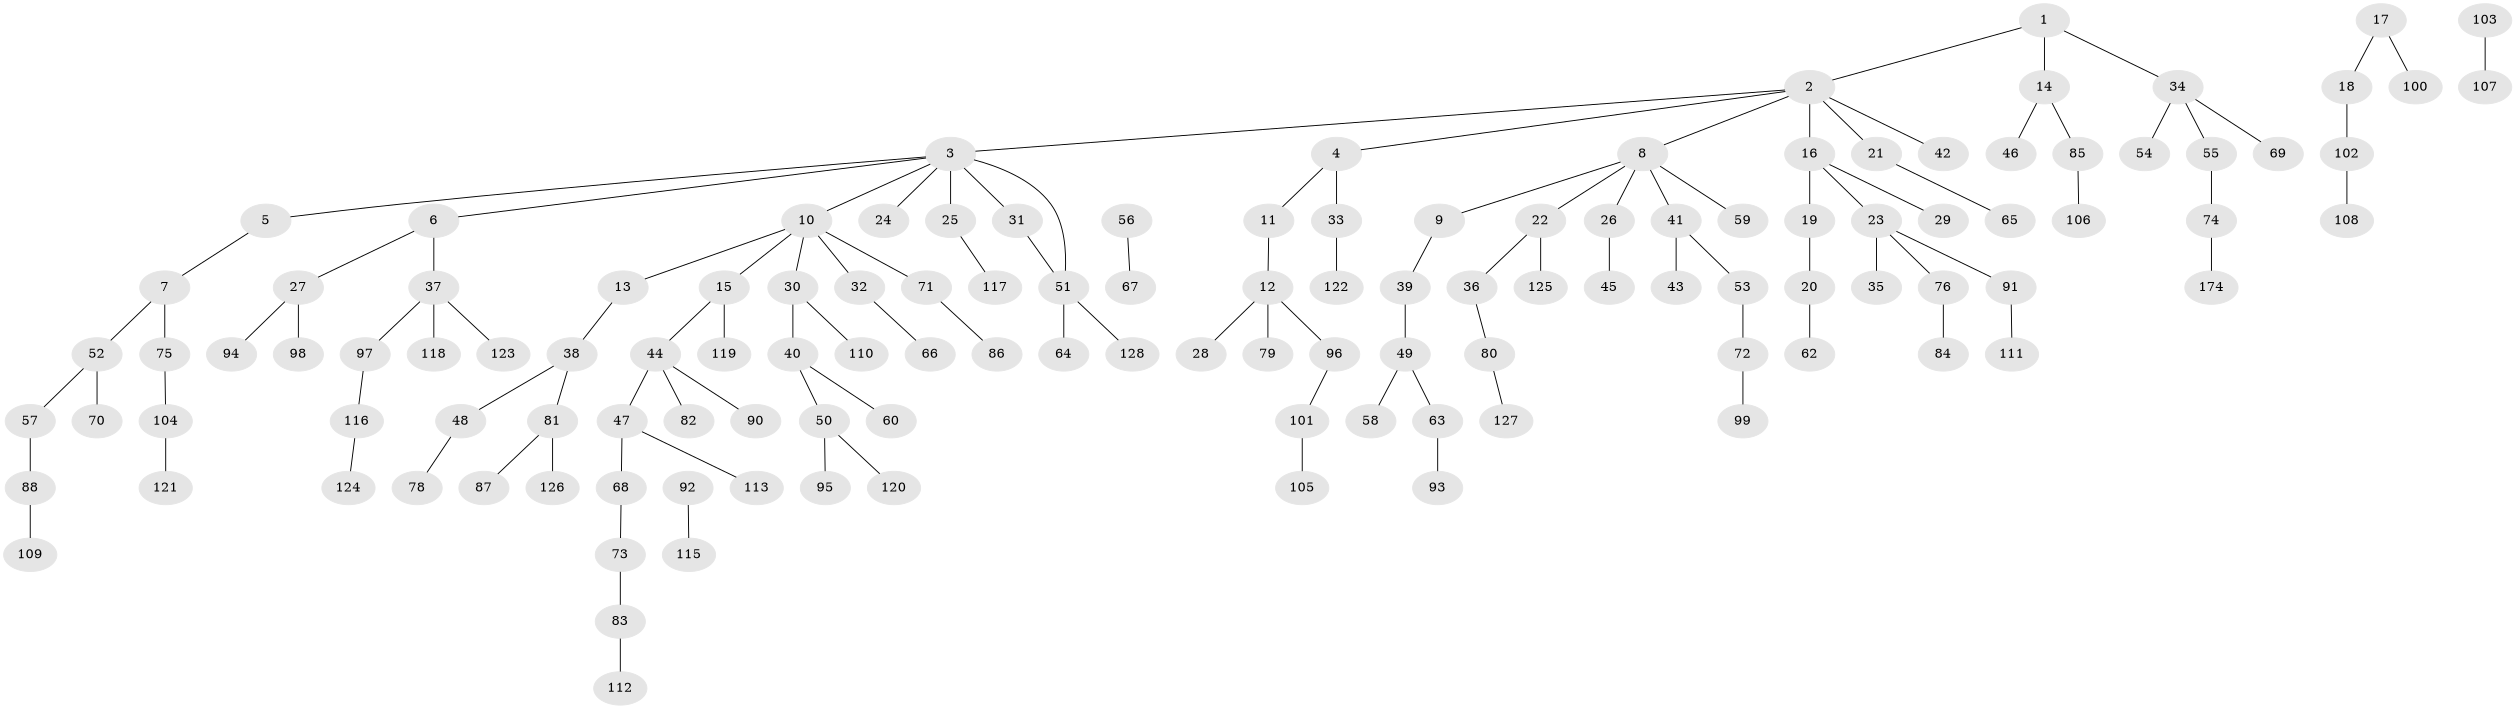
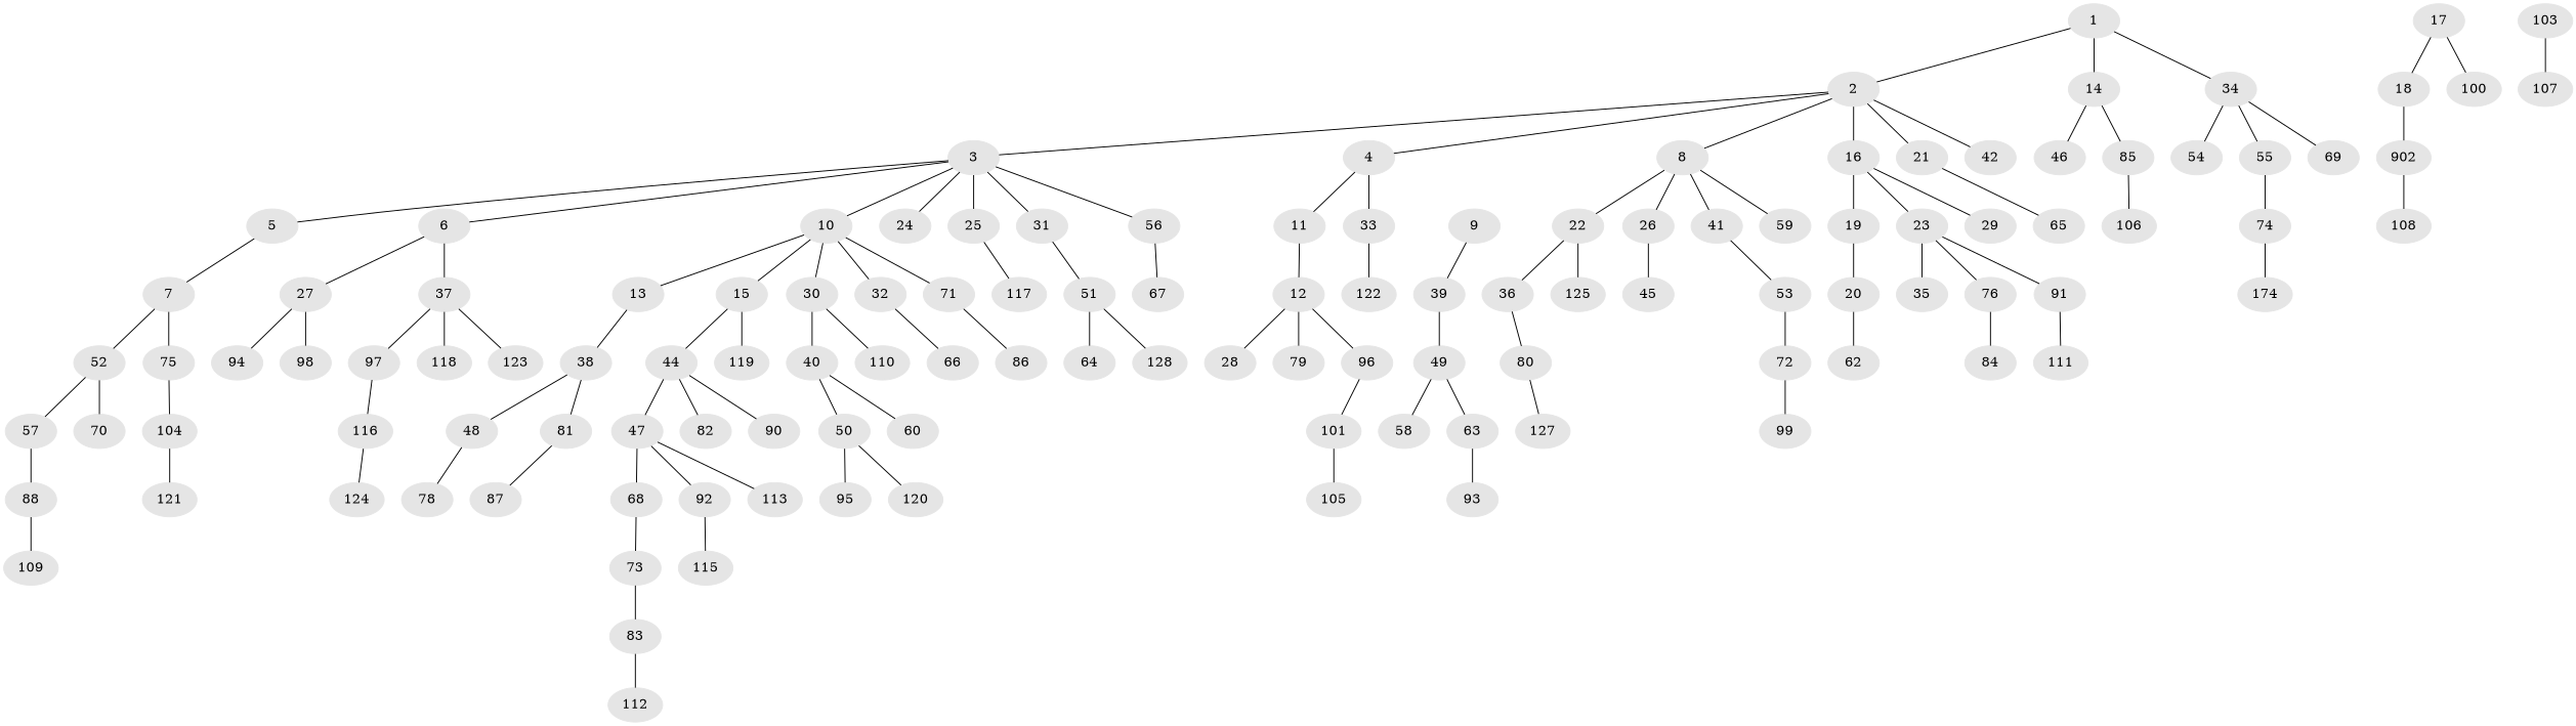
  graph {
    node [color=gray90 style=filled]
    1
    2
    14
    34
    3
    4
    8
    16
    21
    42
    46
    85
    54
    55
    69
    5
    6
    10
    24
    25
    31
    56
    11
    33
    9
    22
    26
    41
    59
    19
    23
    29
    65
    7
    27
    37
    13
    15
    30
    32
    71
    117
    51
    67
    12
    122
    52
    75
    94
    98
    97
    118
    123
    57
    70
    104
    39
    36
    125
    45
-   43
    53
    49
    38
    44
    119
    40
    110
    66
    86
    28
    79
    96
    17
    18
    100
    101
    48
    81
    106
    47
    82
    90
    20
    35
    76
    91
-   102
+   102 [label=902]
    108
    62
    80
    84
    111
    50
    60
    64
    128
    74
    127
    116
    78
    87
-   126
    58
    63
    95
    120
    72
    68
    92
    113
    73
    115
    93
    88
    99
    n117 [label=174]
    109
    103
    107
    83
    112
    121
    105
    124
    1 -- 2
    1 -- 14
    1 -- 34
    2 -- 3
    2 -- 4
    2 -- 8
    2 -- 16
    2 -- 21
    2 -- 42
    14 -- 46
    14 -- 85
    34 -- 54
    34 -- 55
    34 -- 69
    3 -- 5
    3 -- 6
    3 -- 10
    3 -- 24
    3 -- 25
    3 -- 31
-   3 -- 51
+   3 -- 56
    4 -- 11
    4 -- 33
-   8 -- 9
    8 -- 22
    8 -- 26
    8 -- 41
    8 -- 59
    16 -- 19
    16 -- 23
    16 -- 29
    21 -- 65
    85 -- 106
    55 -- 74
    5 -- 7
    6 -- 27
    6 -- 37
    10 -- 13
    10 -- 15
    10 -- 30
    10 -- 32
    10 -- 71
    25 -- 117
    31 -- 51
    56 -- 67
    11 -- 12
    33 -- 122
    9 -- 39
    22 -- 36
    22 -- 125
    26 -- 45
-   41 -- 43
    41 -- 53
    19 -- 20
    23 -- 35
    23 -- 76
    23 -- 91
    7 -- 52
    7 -- 75
    27 -- 94
    27 -- 98
    37 -- 97
    37 -- 118
    37 -- 123
    13 -- 38
    15 -- 44
    15 -- 119
    30 -- 40
    30 -- 110
    32 -- 66
    71 -- 86
    51 -- 64
    51 -- 128
    12 -- 28
    12 -- 79
    12 -- 96
    52 -- 57
    52 -- 70
    75 -- 104
    97 -- 116
    57 -- 88
    104 -- 121
    39 -- 49
    36 -- 80
    53 -- 72
    49 -- 58
    49 -- 63
    38 -- 48
    38 -- 81
    44 -- 47
    44 -- 82
    44 -- 90
    40 -- 50
    40 -- 60
    96 -- 101
    17 -- 18
    17 -- 100
    18 -- 102
    101 -- 105
    48 -- 78
    81 -- 87
-   81 -- 126
    47 -- 68
+   47 -- 92
    47 -- 113
    20 -- 62
    76 -- 84
    91 -- 111
    102 -- 108
    80 -- 127
    50 -- 95
    50 -- 120
    74 -- n117
    116 -- 124
    63 -- 93
    72 -- 99
    68 -- 73
    92 -- 115
    73 -- 83
    88 -- 109
    103 -- 107
    83 -- 112
  }
